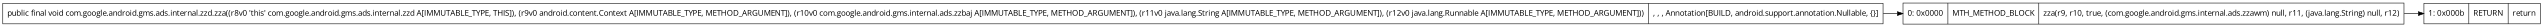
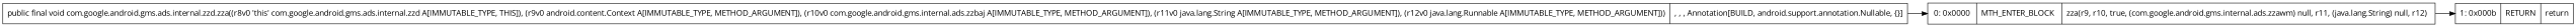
  digraph {
    rankdir=LR
    fontname="Open Sans"
    node [shape=record fontname="Open Sans"]
    edge [fontname="Open Sans"]
-   n1 [label="{0\:\ 0x0000|MTH_METHOD_BLOCK\l|zza(r9, r10, true, (com.google.android.gms.internal.ads.zzawm) null, r11, (java.lang.String) null, r12)\l}"]
+   n1 [label="{0\:\ 0x0000|MTH_ENTER_BLOCK\l|zza(r9, r10, true, (com.google.android.gms.internal.ads.zzawm) null, r11, (java.lang.String) null, r12)\l}"]
    n2 [label="{1\:\ 0x000b|RETURN\l|return\l}"]
    n3 [label="{public final void com.google.android.gms.ads.internal.zzd.zza((r8v0 'this' com.google.android.gms.ads.internal.zzd A[IMMUTABLE_TYPE, THIS]), (r9v0 android.content.Context A[IMMUTABLE_TYPE, METHOD_ARGUMENT]), (r10v0 com.google.android.gms.internal.ads.zzbaj A[IMMUTABLE_TYPE, METHOD_ARGUMENT]), (r11v0 java.lang.String A[IMMUTABLE_TYPE, METHOD_ARGUMENT]), (r12v0 java.lang.Runnable A[IMMUTABLE_TYPE, METHOD_ARGUMENT]))  | , , , Annotation[BUILD, android.support.annotation.Nullable, \{\}]\l}"]
    n1 -> n2
    n3 -> n1
  }
